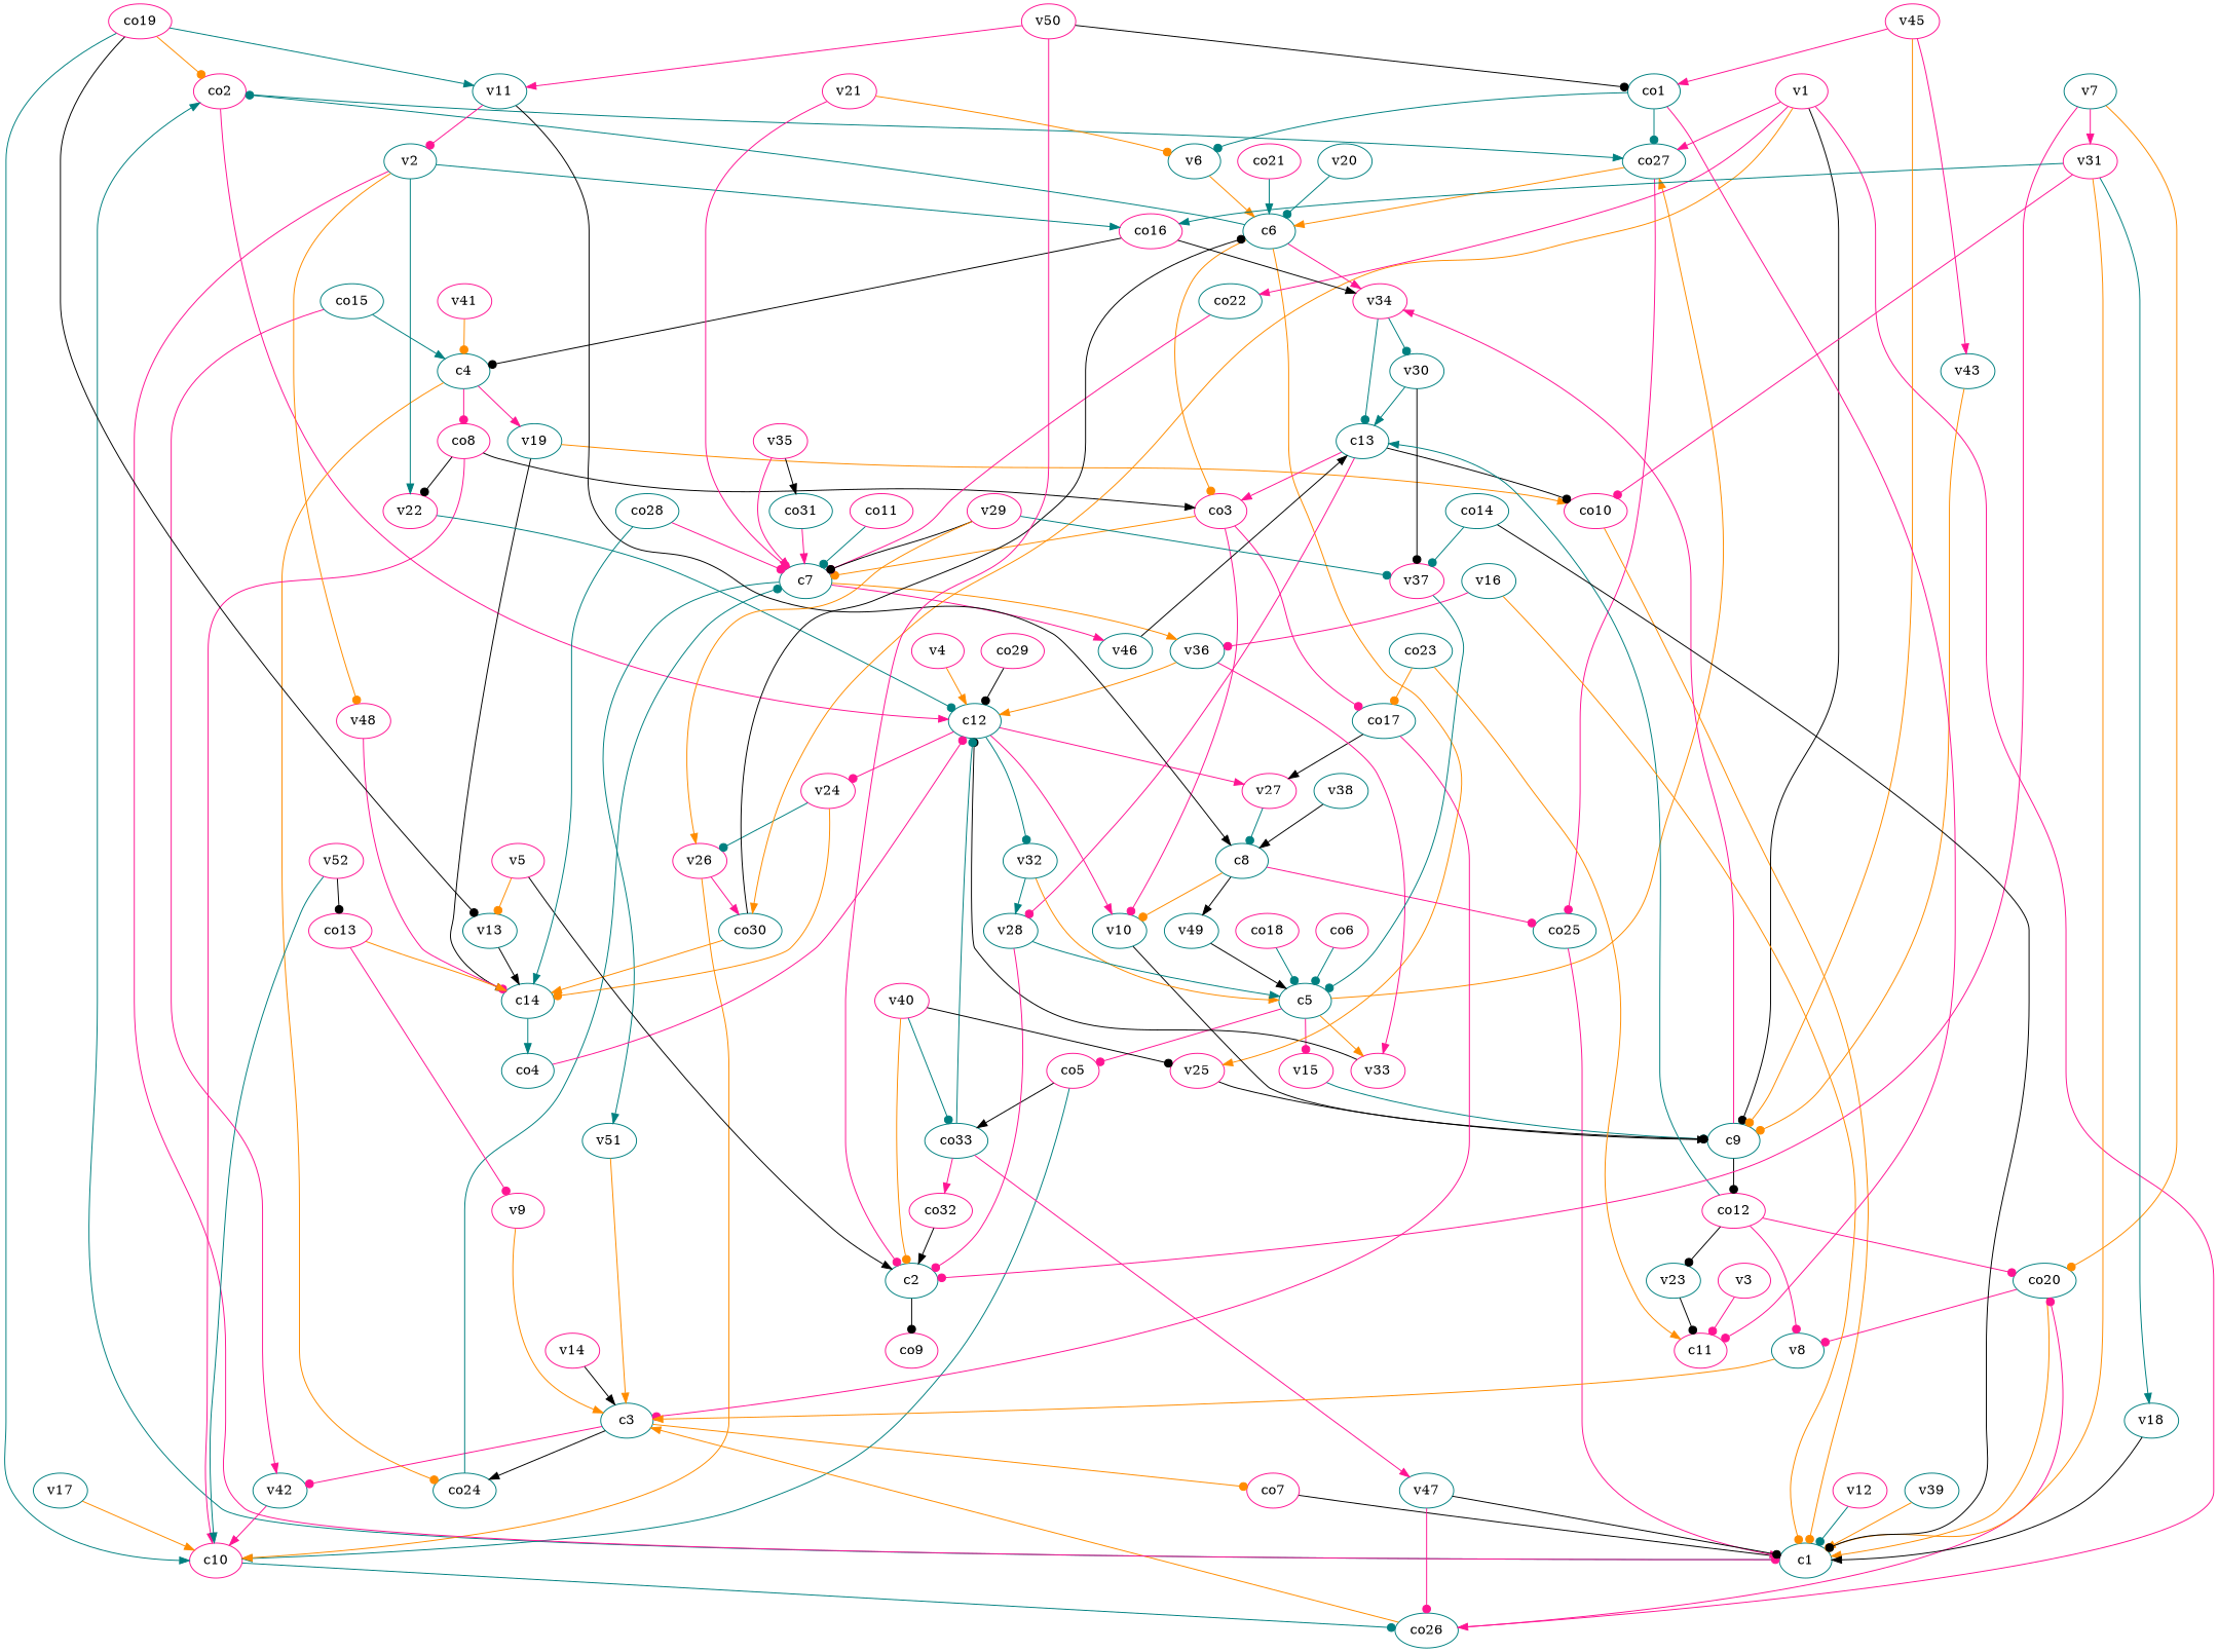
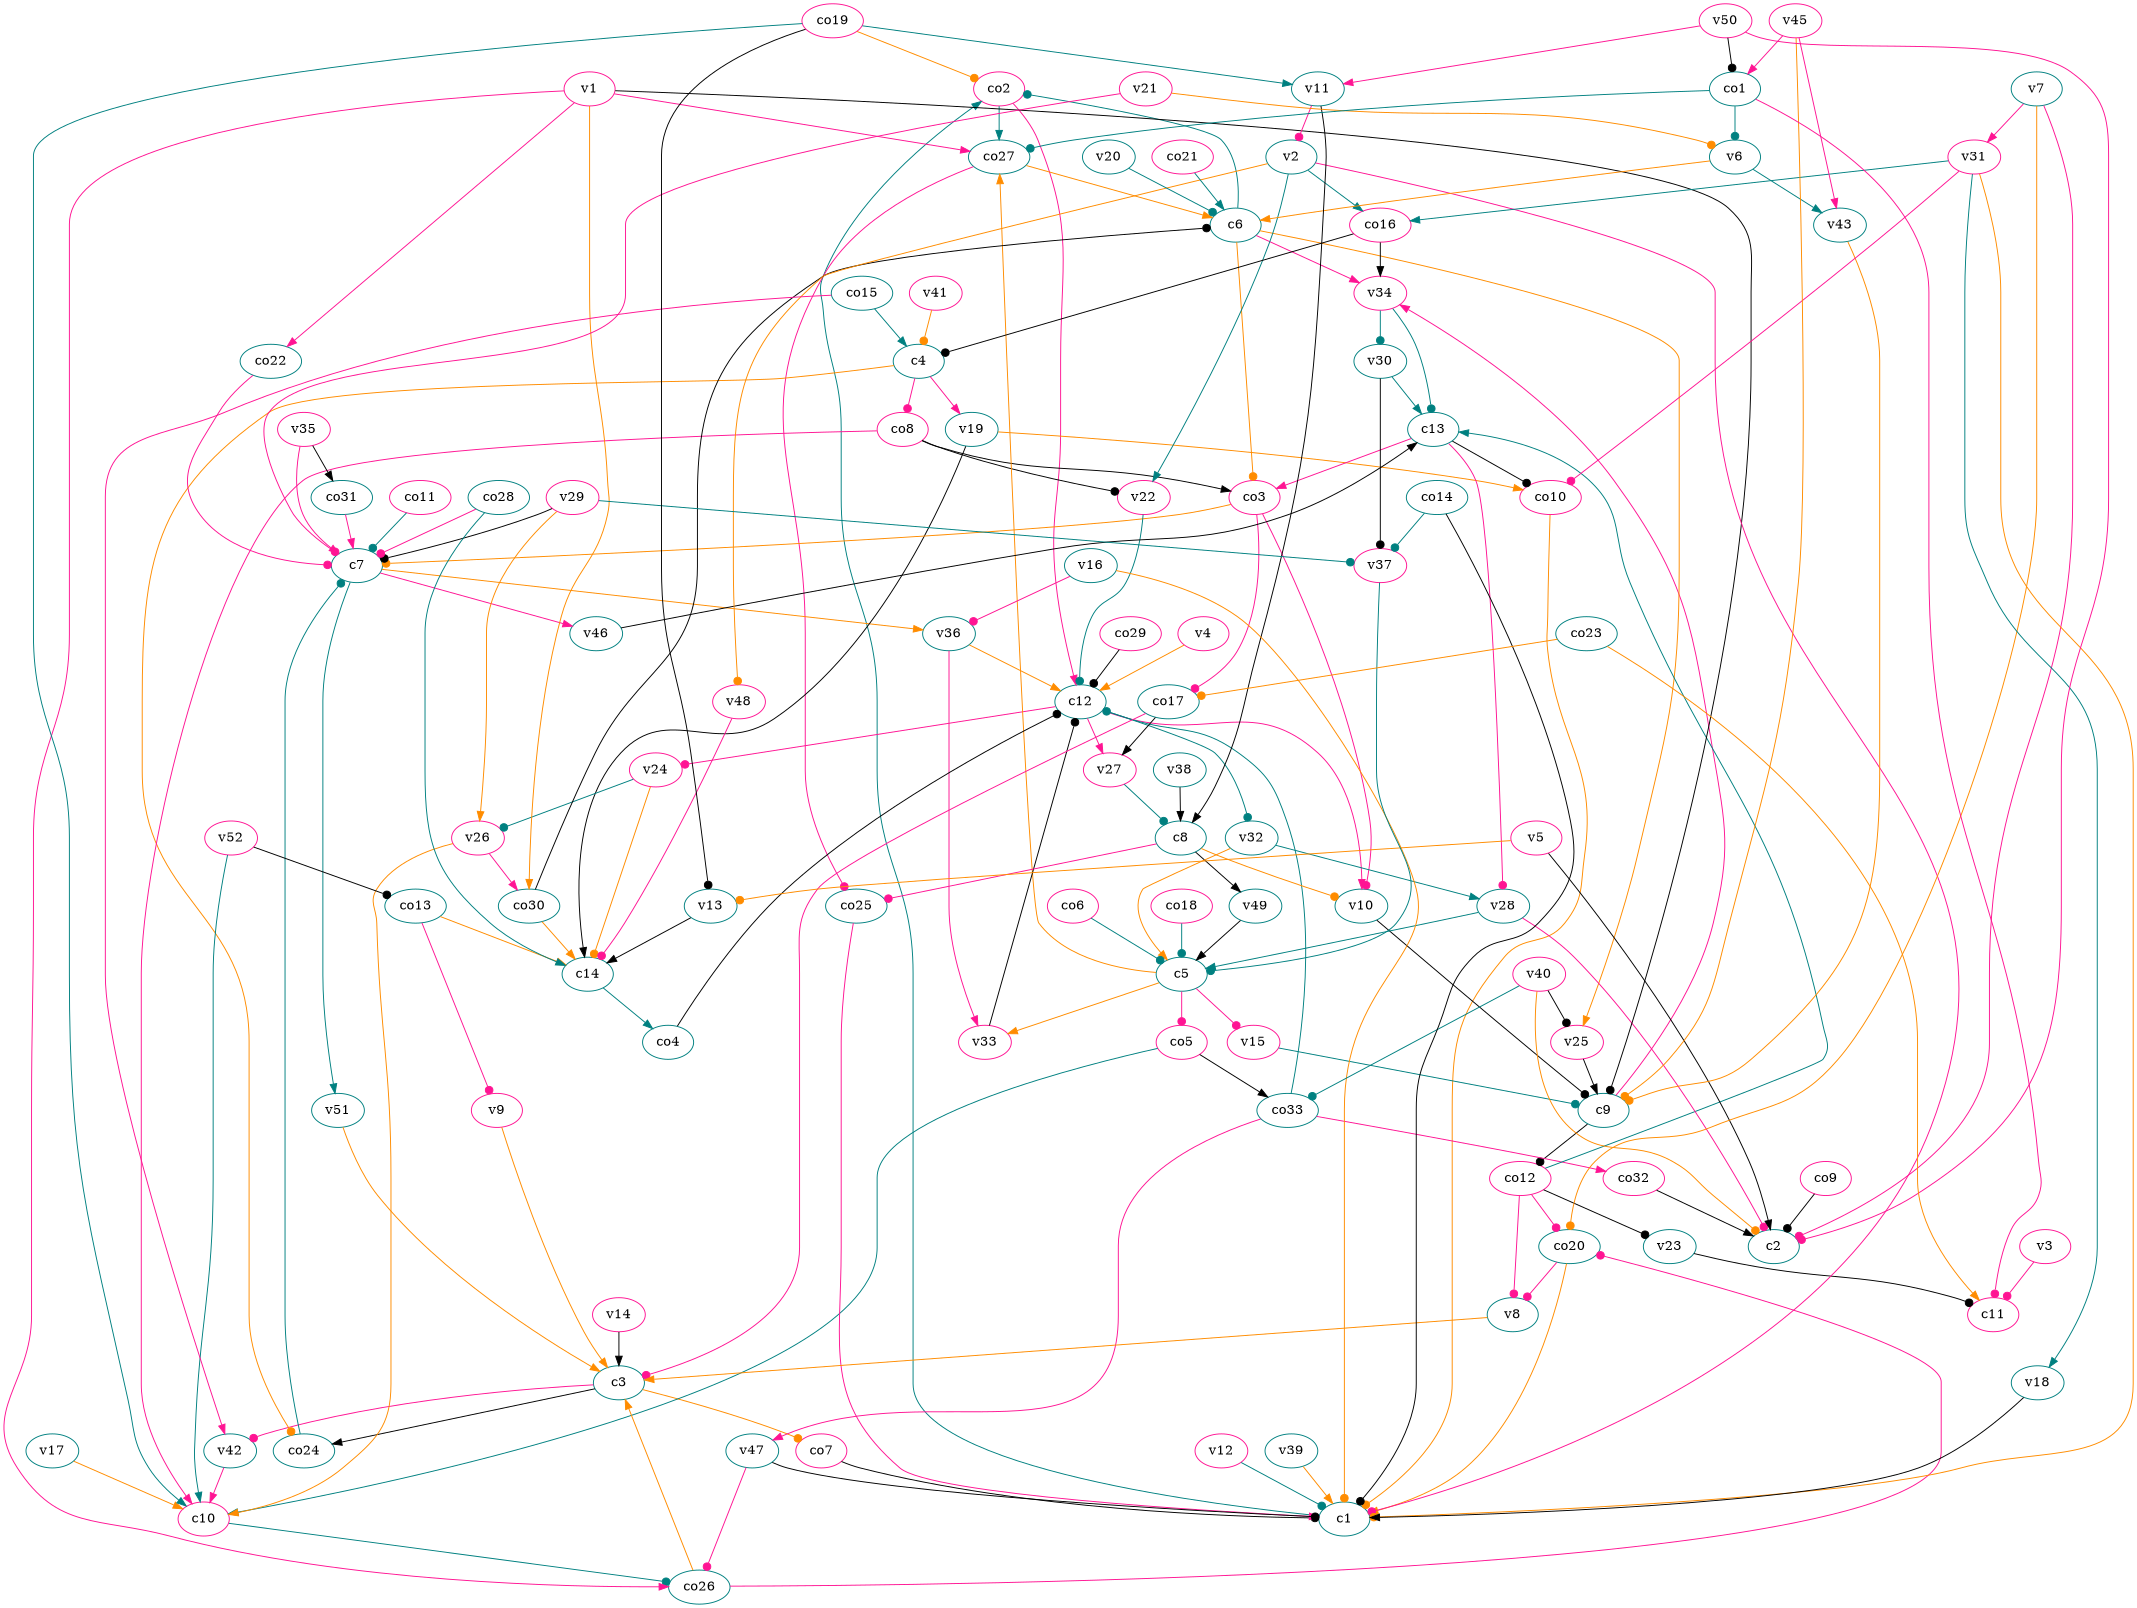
  strict digraph {
    node [color=teal]
    edge [arrowhead=dot color=deeppink weight=1]
    co2 [color=deeppink]
    c1
    co27
    c12
    co7 [color=deeppink]
    c3
    co24
    v42
    c7
    c4
    v19
    co8 [color=deeppink]
    co10 [color=deeppink]
    c14
    co3 [color=deeppink]
    c10 [color=deeppink]
    v22 [color=deeppink]
    v15 [color=deeppink]
    c5
    v33 [color=deeppink]
    co5 [color=deeppink]
    c9
    co33
    c6
    co25
    v25 [color=deeppink]
    v34 [color=deeppink]
    c13
    v30
    v10
    co17
    v36
    v46
    v51
    c8
    v49
    co12 [color=deeppink]
    co20
    v8
    v23
    co26
    v24 [color=deeppink]
    v27 [color=deeppink]
    v32
    v26 [color=deeppink]
    v28
    c2
    co4
    v1 [color=deeppink]
    co22
    co30
    v2
    v48 [color=deeppink]
    co16 [color=deeppink]
    v3 [color=deeppink]
    c11 [color=deeppink]
    v4 [color=deeppink]
    v5 [color=deeppink]
    v13
    v6
    v43
    v7
    v31 [color=deeppink]
    v18
    v9 [color=deeppink]
    v11
    v12 [color=deeppink]
    v14 [color=deeppink]
    v16
    v17
    v20
    v21 [color=deeppink]
    v29 [color=deeppink]
    v37 [color=deeppink]
    v35 [color=deeppink]
    co31
    v38
    v39
    v40 [color=deeppink]
    v47
    co32 [color=deeppink]
    v41 [color=deeppink]
    v45 [color=deeppink]
    co1
    v50 [color=deeppink]
    v52 [color=deeppink]
-   co13 [color=deeppink]
+   co13
    co6 [color=deeppink]
    co9 [color=deeppink]
    co11 [color=deeppink]
    co14
    co15
    co18 [color=deeppink]
    co19 [color=deeppink]
    co21 [color=deeppink]
    co23
    co28
    co29 [color=deeppink]
    co2 -> co27 [arrowhead=normal color=teal]
    co2 -> c12 [arrowhead=normal]
    c1 -> co2 [arrowhead=normal color=teal]
    co27 -> c6 [arrowhead=normal color=darkorange]
    co27 -> co25
    c12 -> v10 [arrowhead=normal]
    c12 -> v24
    c12 -> v27 [arrowhead=normal]
    c12 -> v32 [color=teal]
    co7 -> c1 [color=black]
    c3 -> co7 [color=darkorange]
    c3 -> co24 [arrowhead=normal color=black]
    c3 -> v42
    co24 -> c7 [color=teal]
    v42 -> c10 [arrowhead=normal]
    c7 -> v36 [arrowhead=normal color=darkorange]
    c7 -> v46 [arrowhead=normal]
    c7 -> v51 [arrowhead=normal color=teal]
    c4 -> co24 [color=darkorange]
    c4 -> v19 [arrowhead=normal]
    c4 -> co8
    v19 -> co10 [arrowhead=normal color=darkorange]
    v19 -> c14 [arrowhead=normal color=black]
    co8 -> co3 [arrowhead=normal color=black]
    co8 -> c10 [arrowhead=normal]
    co8 -> v22 [color=black]
    co10 -> c1 [color=darkorange]
    c14 -> co4 [arrowhead=normal color=teal]
    co3 -> c7 [color=darkorange]
    co3 -> v10
    co3 -> co17
    c10 -> co26 [color=teal]
    v22 -> c12 [color=teal]
    v15 -> c9 [color=teal]
    c5 -> co27 [arrowhead=normal color=darkorange]
    c5 -> v15
    c5 -> v33 [arrowhead=normal color=darkorange]
    c5 -> co5
    v33 -> c12 [color=black]
    co5 -> c10 [arrowhead=normal color=teal]
    co5 -> co33 [arrowhead=normal color=black]
    c9 -> v34 [arrowhead=normal]
    c9 -> co12 [color=black]
    co33 -> c12 [color=teal]
    co33 -> v47 [arrowhead=normal]
    co33 -> co32 [arrowhead=normal]
    c6 -> co2 [color=teal]
    c6 -> co3 [color=darkorange]
    c6 -> v25 [arrowhead=normal color=darkorange]
    c6 -> v34 [arrowhead=normal]
    co25 -> c1 [arrowhead=normal]
    v25 -> c9 [arrowhead=normal color=black]
    v34 -> c13 [color=teal]
    v34 -> v30 [color=teal]
    c13 -> co10 [color=black]
    c13 -> co3 [arrowhead=normal]
    c13 -> v28
    v30 -> c13 [arrowhead=normal color=teal]
    v30 -> v37 [color=black]
    v10 -> c9 [color=black]
    co17 -> c3
    co17 -> v27 [arrowhead=normal color=black]
    v36 -> c12 [arrowhead=normal color=darkorange]
    v36 -> v33 [arrowhead=normal]
    v46 -> c13 [arrowhead=normal color=black]
    v51 -> c3 [arrowhead=normal color=darkorange]
    c8 -> co25
    c8 -> v10 [color=darkorange]
    c8 -> v49 [arrowhead=normal color=black]
    v49 -> c5 [arrowhead=normal color=black]
    co12 -> c13 [arrowhead=normal color=teal]
    co12 -> co20
    co12 -> v8
    co12 -> v23 [color=black]
    co20 -> c1 [arrowhead=normal color=darkorange]
    co20 -> v8
    v8 -> c3 [arrowhead=normal color=darkorange]
    v23 -> c11 [color=black]
    co26 -> c3 [arrowhead=normal color=darkorange]
    co26 -> co20
    v24 -> c14 [color=darkorange]
    v24 -> v26 [color=teal]
    v27 -> c8 [color=teal]
    v32 -> c5 [arrowhead=normal color=darkorange]
    v32 -> v28 [arrowhead=normal color=teal]
    v26 -> c10 [arrowhead=normal color=darkorange]
    v26 -> co30 [arrowhead=normal]
    v28 -> c5 [arrowhead=normal color=teal]
    v28 -> c2
-   co4 -> c12
+   co4 -> c12 [color=black]
    v1 -> co27 [arrowhead=normal]
    v1 -> c9 [color=black]
    v1 -> co26 [arrowhead=normal]
    v1 -> co22 [arrowhead=normal]
    v1 -> co30 [arrowhead=normal color=darkorange]
    co22 -> c7
    co30 -> c14 [arrowhead=normal color=darkorange]
    co30 -> c6 [color=black]
    v2 -> c1
    v2 -> v22 [arrowhead=normal color=teal]
    v2 -> v48 [color=darkorange]
    v2 -> co16 [arrowhead=normal color=teal]
    v48 -> c14
    co16 -> c4 [color=black]
    co16 -> v34 [arrowhead=normal color=black]
    v3 -> c11
    v4 -> c12 [arrowhead=normal color=darkorange]
    v5 -> c2 [arrowhead=normal color=black]
    v5 -> v13 [color=darkorange]
    v13 -> c14 [arrowhead=normal color=black]
    v6 -> c6 [arrowhead=normal color=darkorange]
+   v6 -> v43 [arrowhead=normal color=teal]
    v43 -> c9 [color=darkorange]
    v7 -> co20 [color=darkorange]
    v7 -> c2
    v7 -> v31 [arrowhead=normal]
    v31 -> c1 [color=darkorange]
    v31 -> co10
    v31 -> co16 [arrowhead=normal color=teal]
    v31 -> v18 [arrowhead=normal color=teal]
    v18 -> c1 [arrowhead=normal color=black]
    v9 -> c3 [arrowhead=normal color=darkorange]
    v11 -> c8 [arrowhead=normal color=black]
    v11 -> v2
    v12 -> c1 [color=teal]
    v14 -> c3 [arrowhead=normal color=black]
    v16 -> c1 [color=darkorange]
    v16 -> v36
    v17 -> c10 [arrowhead=normal color=darkorange]
    v20 -> c6 [color=teal]
    v21 -> c7
    v21 -> v6 [color=darkorange]
    v29 -> c7 [color=black]
    v29 -> v26 [arrowhead=normal color=darkorange]
    v29 -> v37 [color=teal]
    v37 -> c5 [color=teal]
    v35 -> c7 [arrowhead=normal]
    v35 -> co31 [arrowhead=normal color=black]
    co31 -> c7 [arrowhead=normal]
    v38 -> c8 [arrowhead=normal color=black]
    v39 -> c1 [arrowhead=normal color=darkorange]
    v40 -> co33 [color=teal]
    v40 -> v25 [color=black]
    v40 -> c2 [color=darkorange]
    v47 -> c1 [color=black]
    v47 -> co26
    co32 -> c2 [arrowhead=normal color=black]
    v41 -> c4 [color=darkorange]
    v45 -> c9 [color=darkorange]
    v45 -> v43 [arrowhead=normal]
    v45 -> co1 [arrowhead=normal]
    co1 -> co27 [color=teal]
    co1 -> c11
    co1 -> v6 [color=teal]
    v50 -> c2
    v50 -> v11 [arrowhead=normal]
    v50 -> co1 [color=black]
    v52 -> c10 [arrowhead=normal color=teal]
    v52 -> co13 [color=black]
    co13 -> c14 [arrowhead=normal color=darkorange]
    co13 -> v9
    co6 -> c5 [color=teal]
-   c2 -> co9 [color=black]
+   co9 -> c2 [color=black]
    co11 -> c7 [color=teal]
    co14 -> c1 [color=black]
    co14 -> v37 [color=teal]
    co15 -> v42 [arrowhead=normal]
    co15 -> c4 [arrowhead=normal color=teal]
    co18 -> c5 [color=teal]
    co19 -> co2 [color=darkorange]
    co19 -> c10 [arrowhead=normal color=teal]
    co19 -> v13 [color=black]
    co19 -> v11 [arrowhead=normal color=teal]
    co21 -> c6 [arrowhead=normal color=teal]
    co23 -> co17 [color=darkorange]
    co23 -> c11 [arrowhead=normal color=darkorange]
    co28 -> c7
    co28 -> c14 [arrowhead=normal color=teal]
    co29 -> c12 [color=black]
  }
